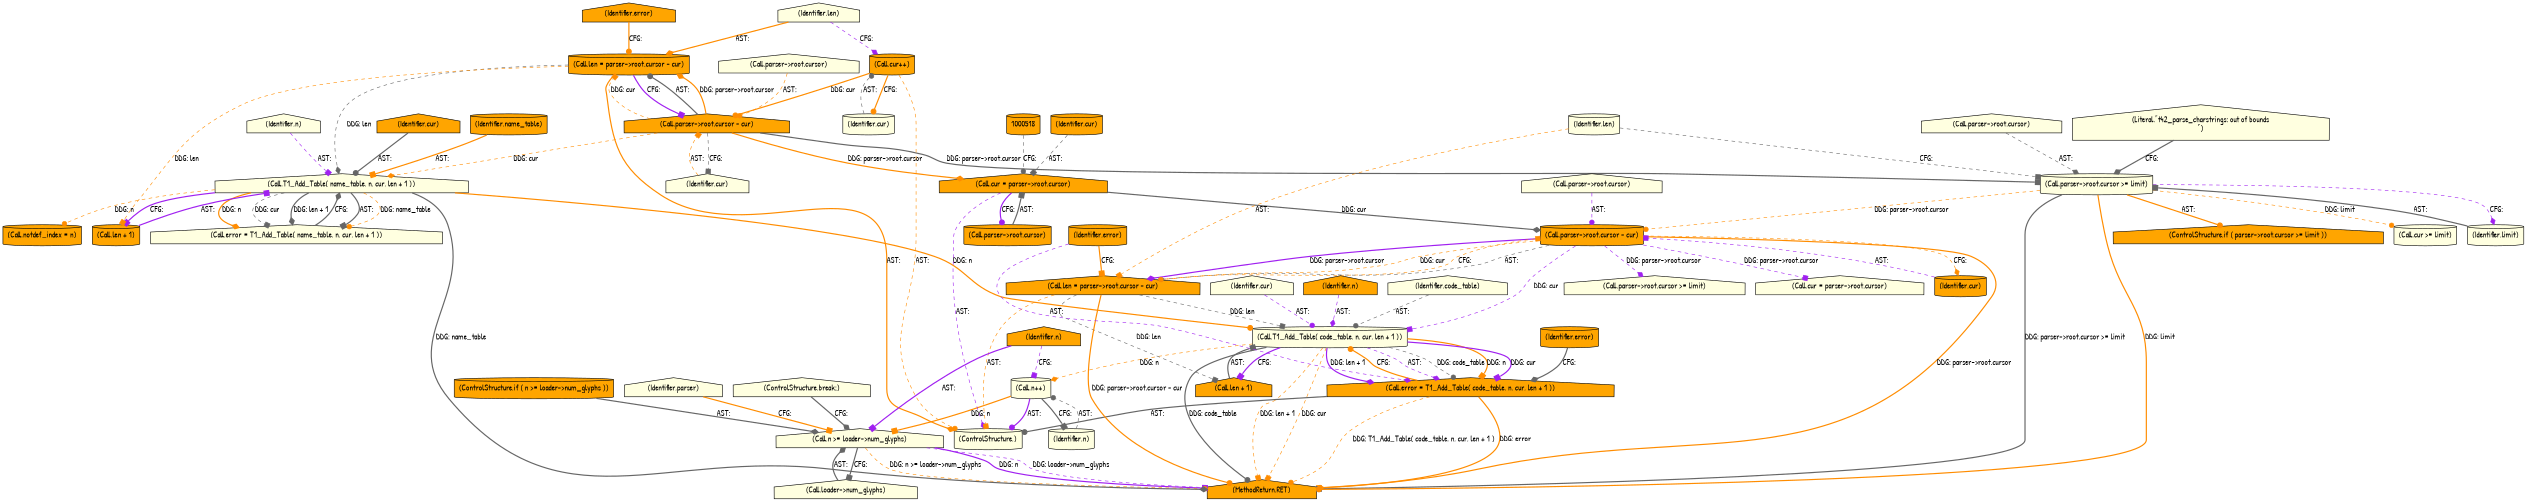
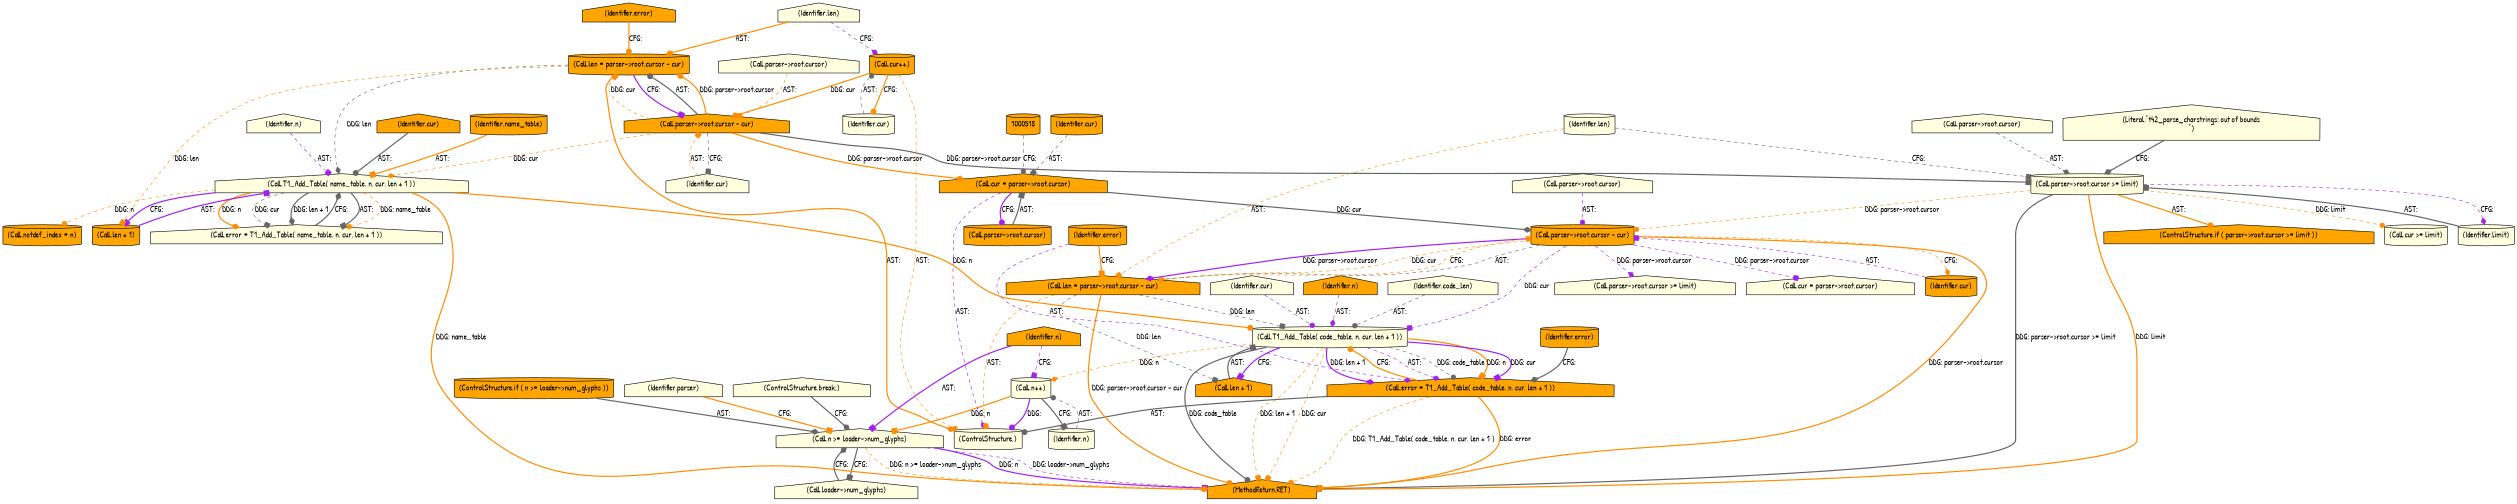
  digraph {
    fontname="Patrick Hand"
    node [fillcolor=lightyellow fontname="Patrick Hand" shape=house style=filled]
    edge [arrowhead=box color=darkorange fontname="Patrick Hand" style=bold]
    n1 [label="(Call,T1_Add_Table( code_table, n, cur, len + 1 ))" shape=cylinder]
    n2 [fillcolor=orange label="(Call,error = T1_Add_Table( code_table, n, cur, len + 1 ))"]
    n3 [label="(Call,n++)" shape=cylinder]
    n4 [fillcolor=orange label="(Call,len + 1)"]
    n5 [fillcolor=orange label="(MethodReturn,RET)"]
    n6 [label="(ControlStructure,)" shape=cylinder]
    n7 [label="(Call,n >= loader->num_glyphs)"]
    n8 [label="(Identifier,n)" shape=cylinder]
    n9 [label="(Call,T1_Add_Table( name_table, n, cur, len + 1 ))"]
    n10 [fillcolor=orange label="(Call,len + 1)" shape=cylinder]
    n11 [label="(Call,error = T1_Add_Table( name_table, n, cur, len + 1 ))"]
    n12 [fillcolor=orange label="(Call,notdef_index = n)" shape=cylinder]
    n13 [fillcolor=orange label="(Call,parser->root.cursor - cur)"]
    n14 [fillcolor=orange label="(Call,len = parser->root.cursor - cur)" shape=cylinder]
    n15 [label="(Call,parser->root.cursor >= limit)" shape=cylinder]
    n16 [fillcolor=orange label="(Call,cur = parser->root.cursor)"]
    n17 [label="(Identifier,cur)"]
    n18 [fillcolor=orange label="(Call,parser->root.cursor - cur)" shape=cylinder]
    n19 [label="(Identifier,limit)" shape=cylinder]
    n20 [fillcolor=orange label="(ControlStructure,if ( parser->root.cursor >= limit ))"]
    n21 [label="(Call,cur >= limit)" shape=cylinder]
    n22 [fillcolor=orange label="(Call,parser->root.cursor)" shape=cylinder]
    n23 [fillcolor=orange label="(Call,cur++)" shape=cylinder]
    n24 [label="(Identifier,cur)" shape=cylinder]
    n25 [fillcolor=orange label="(Call,len = parser->root.cursor - cur)"]
    n26 [fillcolor=orange label="(Identifier,cur)" shape=cylinder]
    n27 [label="(Call,parser->root.cursor >= limit)"]
    n28 [label="(Call,cur = parser->root.cursor)"]
    n29 [label="(Call,loader->num_glyphs)"]
    n30 [fillcolor=orange label="(ControlStructure,if ( n >= loader->num_glyphs ))" shape=cylinder]
    n31 [label="(Literal,\"t42_parse_charstrings: out of bounds\n\")"]
    n32 [label="(Call,parser->root.cursor)"]
    n33 [fillcolor=orange label="(Identifier,cur)"]
-   n34 [label="(Identifier,code_table)"]
+   n34 [label="(Identifier,code_len)"]
    n35 [fillcolor=orange label="(Identifier,name_table)" shape=cylinder]
    n36 [label="(Identifier,len)" shape=cylinder]
    n37 [fillcolor=orange label="(Identifier,error)"]
    n38 [label="(Identifier,n)"]
    n39 [fillcolor=orange label="(Identifier,n)"]
    n40 [fillcolor=orange label="(Identifier,cur)" shape=cylinder]
    n41 [label="(Identifier,parser)"]
    n42 [label="(Call,parser->root.cursor)"]
    n43 [fillcolor=orange label="(Identifier,error)" shape=cylinder]
    n44 [label="(ControlStructure,break;)"]
    n45 [label="(Call,parser->root.cursor)"]
    n46 [label="(Identifier,cur)"]
    n47 [label="(Identifier,len)"]
    n48 [fillcolor=orange label="(Identifier,n)"]
    n49 [fillcolor=orange label="(Identifier,error)" shape=cylinder]
    1000518 [fillcolor=orange shape=cylinder]
    n1 -> n2 [arrowhead=diamond color=purple label="AST: " style=dashed]
    n1 -> n2 [arrowhead=dot color=gray40 label="DDG: code_table" style=dashed]
    n1 -> n2 [label="DDG: n"]
    n1 -> n2 [color=purple label="DDG: cur"]
    n1 -> n2 [arrowhead=diamond color=purple label="DDG: len + 1"]
    n1 -> n3 [arrowhead=diamond label="DDG: n" style=dashed]
    n1 -> n4 [color=purple label="CFG: "]
    n1 -> n5 [label="DDG: cur" style=dashed]
    n1 -> n5 [arrowhead=dot color=gray40 label="DDG: code_table"]
    n1 -> n5 [label="DDG: len + 1" style=dashed]
    n2 -> n1 [arrowhead=dot label="CFG: "]
    n2 -> n5 [arrowhead=dot label="DDG: T1_Add_Table( code_table, n, cur, len + 1 )" style=dashed]
    n2 -> n5 [label="DDG: error"]
    n2 -> n6 [arrowhead=dot color=gray40 label="AST: "]
-   n3 -> n6 [arrowhead=dot color=purple label="AST: "]
+   n3 -> n6 [arrowhead=dot color=purple label="DDG: "]
    n3 -> n7 [label="DDG: n"]
    n3 -> n8 [color=gray40 label="CFG: "]
    n4 -> n1 [color=gray40 label="AST: "]
    n7 -> n5 [color=purple label="DDG: n"]
    n7 -> n5 [color=purple label="DDG: loader->num_glyphs" style=dashed]
    n7 -> n5 [arrowhead=dot label="DDG: n >= loader->num_glyphs" style=dashed]
    n7 -> n29 [color=gray40 label="CFG: "]
    n8 -> n3 [arrowhead=dot color=gray40 label="AST: " style=dashed]
    n9 -> n1 [arrowhead=dot label="DDG: n"]
-   n9 -> n5 [arrowhead=diamond color=gray40 label="DDG: name_table"]
+   n9 -> n5 [arrowhead=diamond label="DDG: name_table"]
    n9 -> n10 [color=purple label="CFG: "]
    n9 -> n11 [color=gray40 label="AST: "]
    n9 -> n11 [arrowhead=dot label="DDG: name_table" style=dashed]
    n9 -> n11 [arrowhead=diamond label="DDG: n"]
    n9 -> n11 [color=gray40 label="DDG: cur" style=dashed]
    n9 -> n11 [arrowhead=diamond color=gray40 label="DDG: len + 1"]
    n9 -> n12 [arrowhead=dot label="DDG: n" style=dashed]
    n10 -> n9 [color=purple label="AST: "]
    n11 -> n9 [arrowhead=diamond color=gray40 label="CFG: "]
    n13 -> n9 [arrowhead=diamond label="DDG: cur" style=dashed]
    n13 -> n14 [arrowhead=dot color=gray40 label="AST: "]
    n13 -> n14 [arrowhead=diamond label="DDG: parser->root.cursor"]
    n13 -> n14 [label="DDG: cur" style=dashed]
    n13 -> n15 [color=gray40 label="DDG: parser->root.cursor"]
    n13 -> n16 [arrowhead=diamond label="DDG: parser->root.cursor"]
    n13 -> n17 [color=gray40 label="CFG: " style=dashed]
    n14 -> n6 [arrowhead=diamond label="AST: "]
    n14 -> n9 [arrowhead=diamond color=gray40 label="DDG: len" style=dashed]
    n14 -> n10 [label="DDG: len" style=dashed]
    n14 -> n13 [color=purple label="CFG: "]
    n15 -> n5 [color=gray40 label="DDG: parser->root.cursor >= limit"]
    n15 -> n5 [arrowhead=dot label="DDG: limit"]
    n15 -> n18 [arrowhead=dot label="DDG: parser->root.cursor" style=dashed]
    n15 -> n19 [arrowhead=diamond color=purple label="CFG: " style=dashed]
    n15 -> n20 [arrowhead=dot label="AST: "]
    n15 -> n21 [arrowhead=dot label="DDG: limit" style=dashed]
    n16 -> n6 [arrowhead=diamond color=purple label="AST: " style=dashed]
    n16 -> n18 [arrowhead=diamond color=gray40 label="DDG: cur"]
    n16 -> n22 [arrowhead=dot color=purple label="CFG: "]
    n17 -> n13 [label="AST: " style=dashed]
    n18 -> n1 [color=purple label="DDG: cur" style=dashed]
    n18 -> n5 [arrowhead=diamond label="DDG: parser->root.cursor"]
    n18 -> n25 [arrowhead=diamond color=gray40 label="AST: " style=dashed]
    n18 -> n25 [arrowhead=diamond color=purple label="DDG: parser->root.cursor"]
    n18 -> n25 [arrowhead=dot label="DDG: cur" style=dashed]
    n18 -> n26 [arrowhead=diamond label="CFG: " style=dashed]
    n18 -> n27 [arrowhead=diamond color=purple label="DDG: parser->root.cursor" style=dashed]
    n18 -> n28 [color=purple label="DDG: parser->root.cursor" style=dashed]
    n19 -> n15 [color=gray40 label="AST: "]
    n22 -> n16 [color=gray40 label="AST: "]
    n23 -> n6 [arrowhead=dot label="AST: " style=dashed]
    n23 -> n13 [arrowhead=dot label="DDG: cur"]
    n23 -> n24 [arrowhead=dot label="CFG: "]
    n24 -> n23 [arrowhead=dot color=gray40 label="AST: " style=dashed]
    n25 -> n1 [color=gray40 label="DDG: len" style=dashed]
    n25 -> n4 [color=gray40 label="DDG: len" style=dashed]
    n25 -> n5 [arrowhead=dot label="DDG: parser->root.cursor - cur"]
    n25 -> n6 [label="AST: " style=dashed]
    n25 -> n18 [label="CFG: " style=dashed]
    n26 -> n18 [color=purple label="AST: " style=dashed]
-   n29 -> n7 [arrowhead=diamond color=gray40 label="AST: "]
+   n29 -> n7 [arrowhead=diamond color=gray40 label="CFG: "]
    n30 -> n7 [arrowhead=diamond color=gray40 label="AST: "]
    n31 -> n15 [arrowhead=diamond color=gray40 label="CFG: "]
    n32 -> n13 [arrowhead=dot label="AST: " style=dashed]
    n33 -> n9 [arrowhead=dot color=gray40 label="AST: "]
    n34 -> n1 [arrowhead=dot color=gray40 label="AST: " style=dashed]
    n35 -> n9 [label="AST: "]
    n36 -> n15 [color=gray40 label="CFG: " style=dashed]
    n36 -> n25 [label="AST: " style=dashed]
    n37 -> n14 [arrowhead=dot label="CFG: "]
    n38 -> n9 [color=purple label="AST: " style=dashed]
    n39 -> n3 [color=purple label="CFG: " style=dashed]
    n39 -> n7 [color=purple label="AST: "]
    n40 -> n16 [color=gray40 label="AST: " style=dashed]
    n41 -> n7 [label="CFG: "]
    n42 -> n15 [arrowhead=diamond color=gray40 label="AST: " style=dashed]
    n43 -> n2 [arrowhead=diamond color=purple label="AST: " style=dashed]
    n43 -> n25 [label="CFG: "]
    n44 -> n7 [arrowhead=diamond color=gray40 label="CFG: "]
    n45 -> n18 [arrowhead=dot color=purple label="AST: " style=dashed]
    n46 -> n1 [arrowhead=dot color=purple label="AST: " style=dashed]
    n47 -> n14 [arrowhead=diamond label="AST: "]
    n47 -> n23 [arrowhead=diamond color=purple label="CFG: " style=dashed]
    n48 -> n1 [arrowhead=diamond color=purple label="AST: " style=dashed]
    n49 -> n2 [arrowhead=diamond color=gray40 label="CFG: "]
    1000518 -> n16 [arrowhead=dot color=gray40 label="CFG: " style=dashed]
  }
